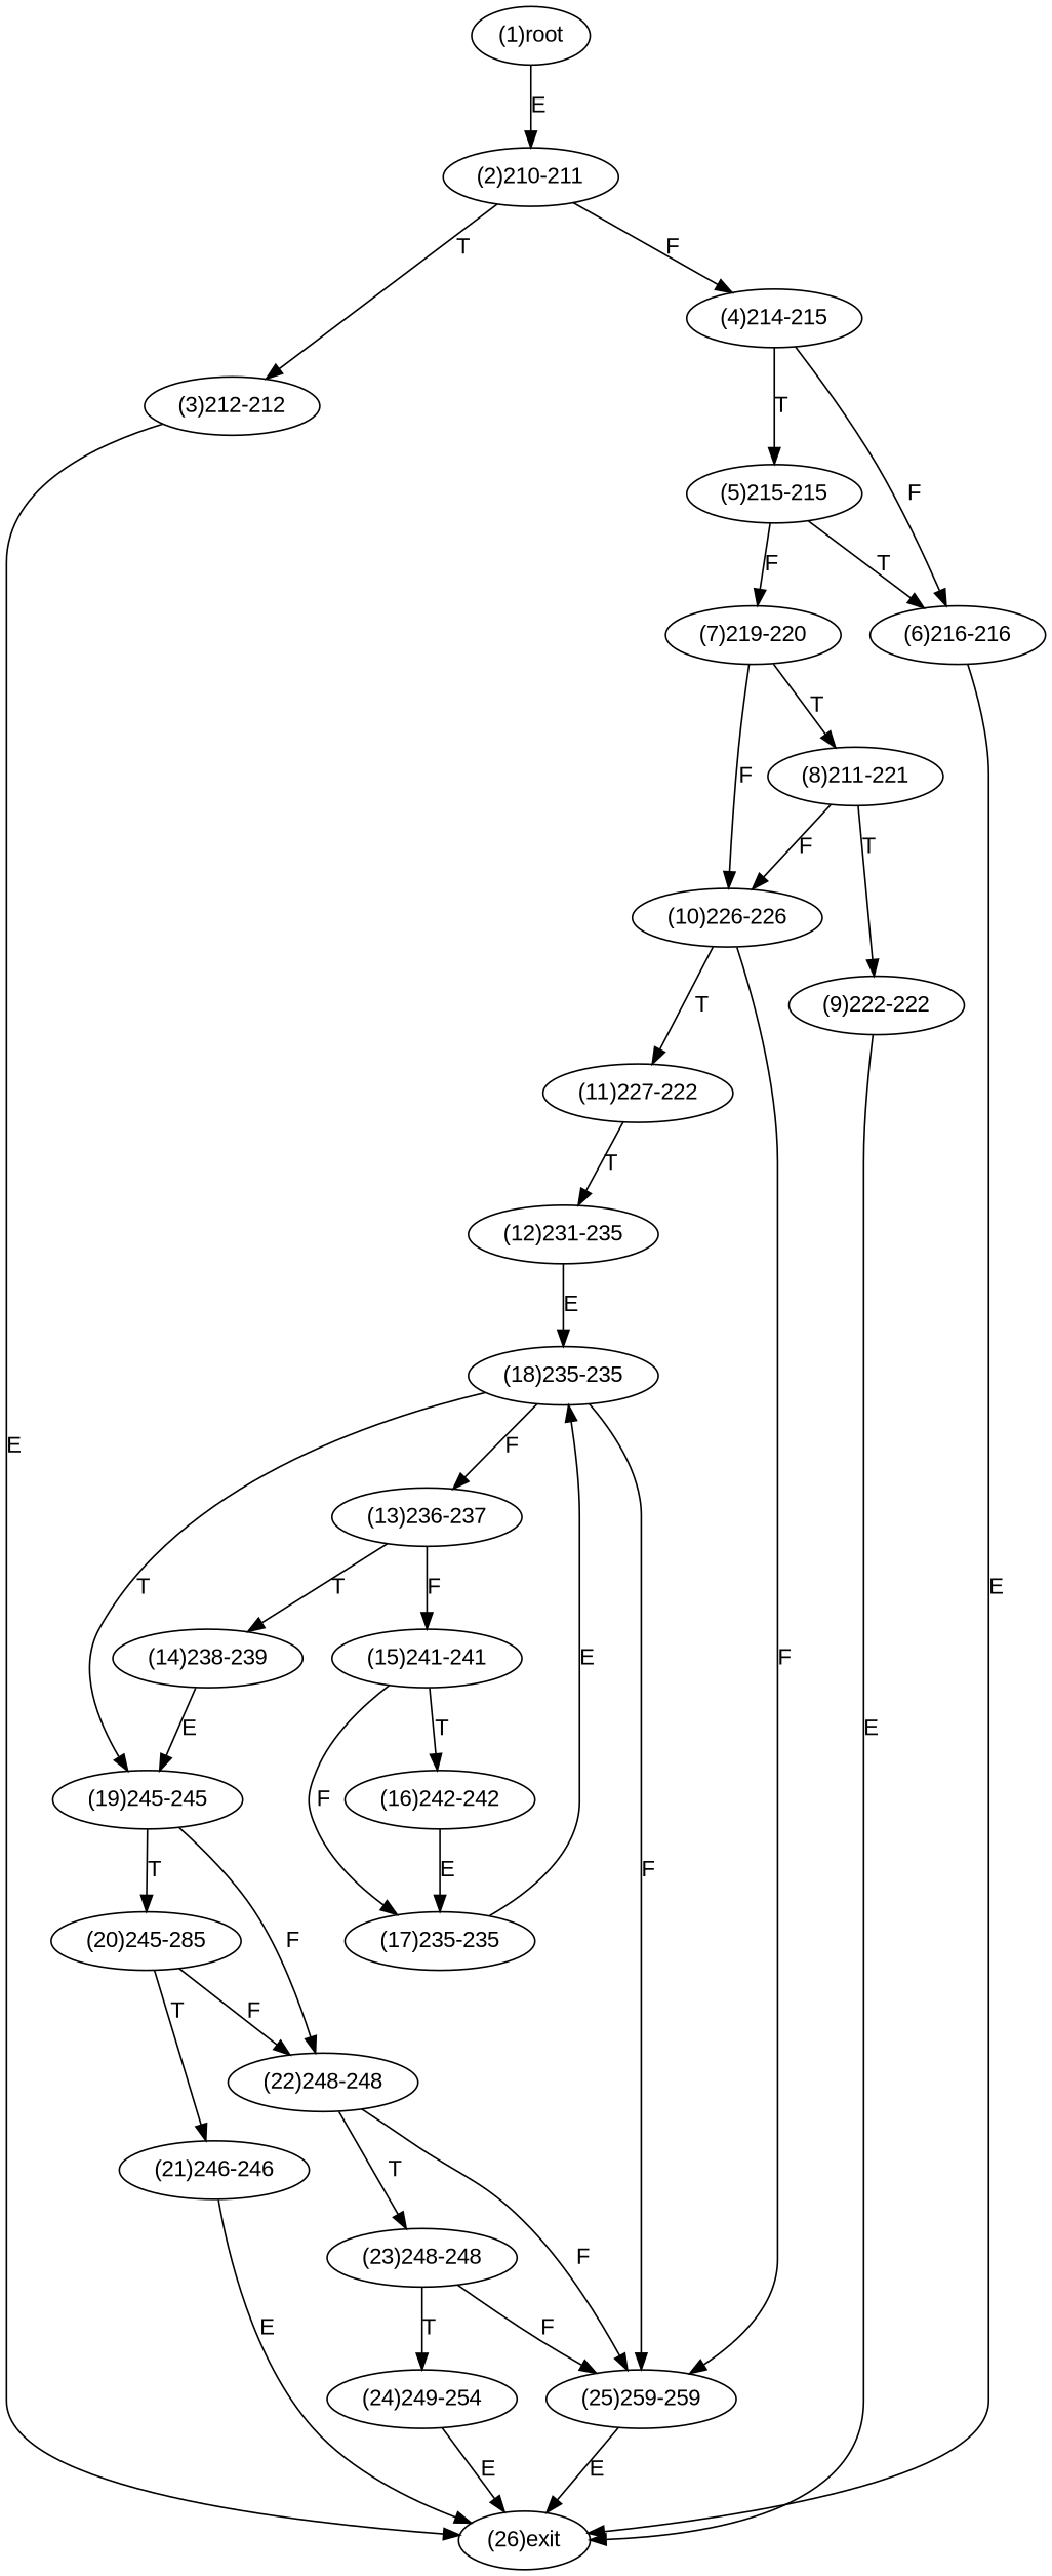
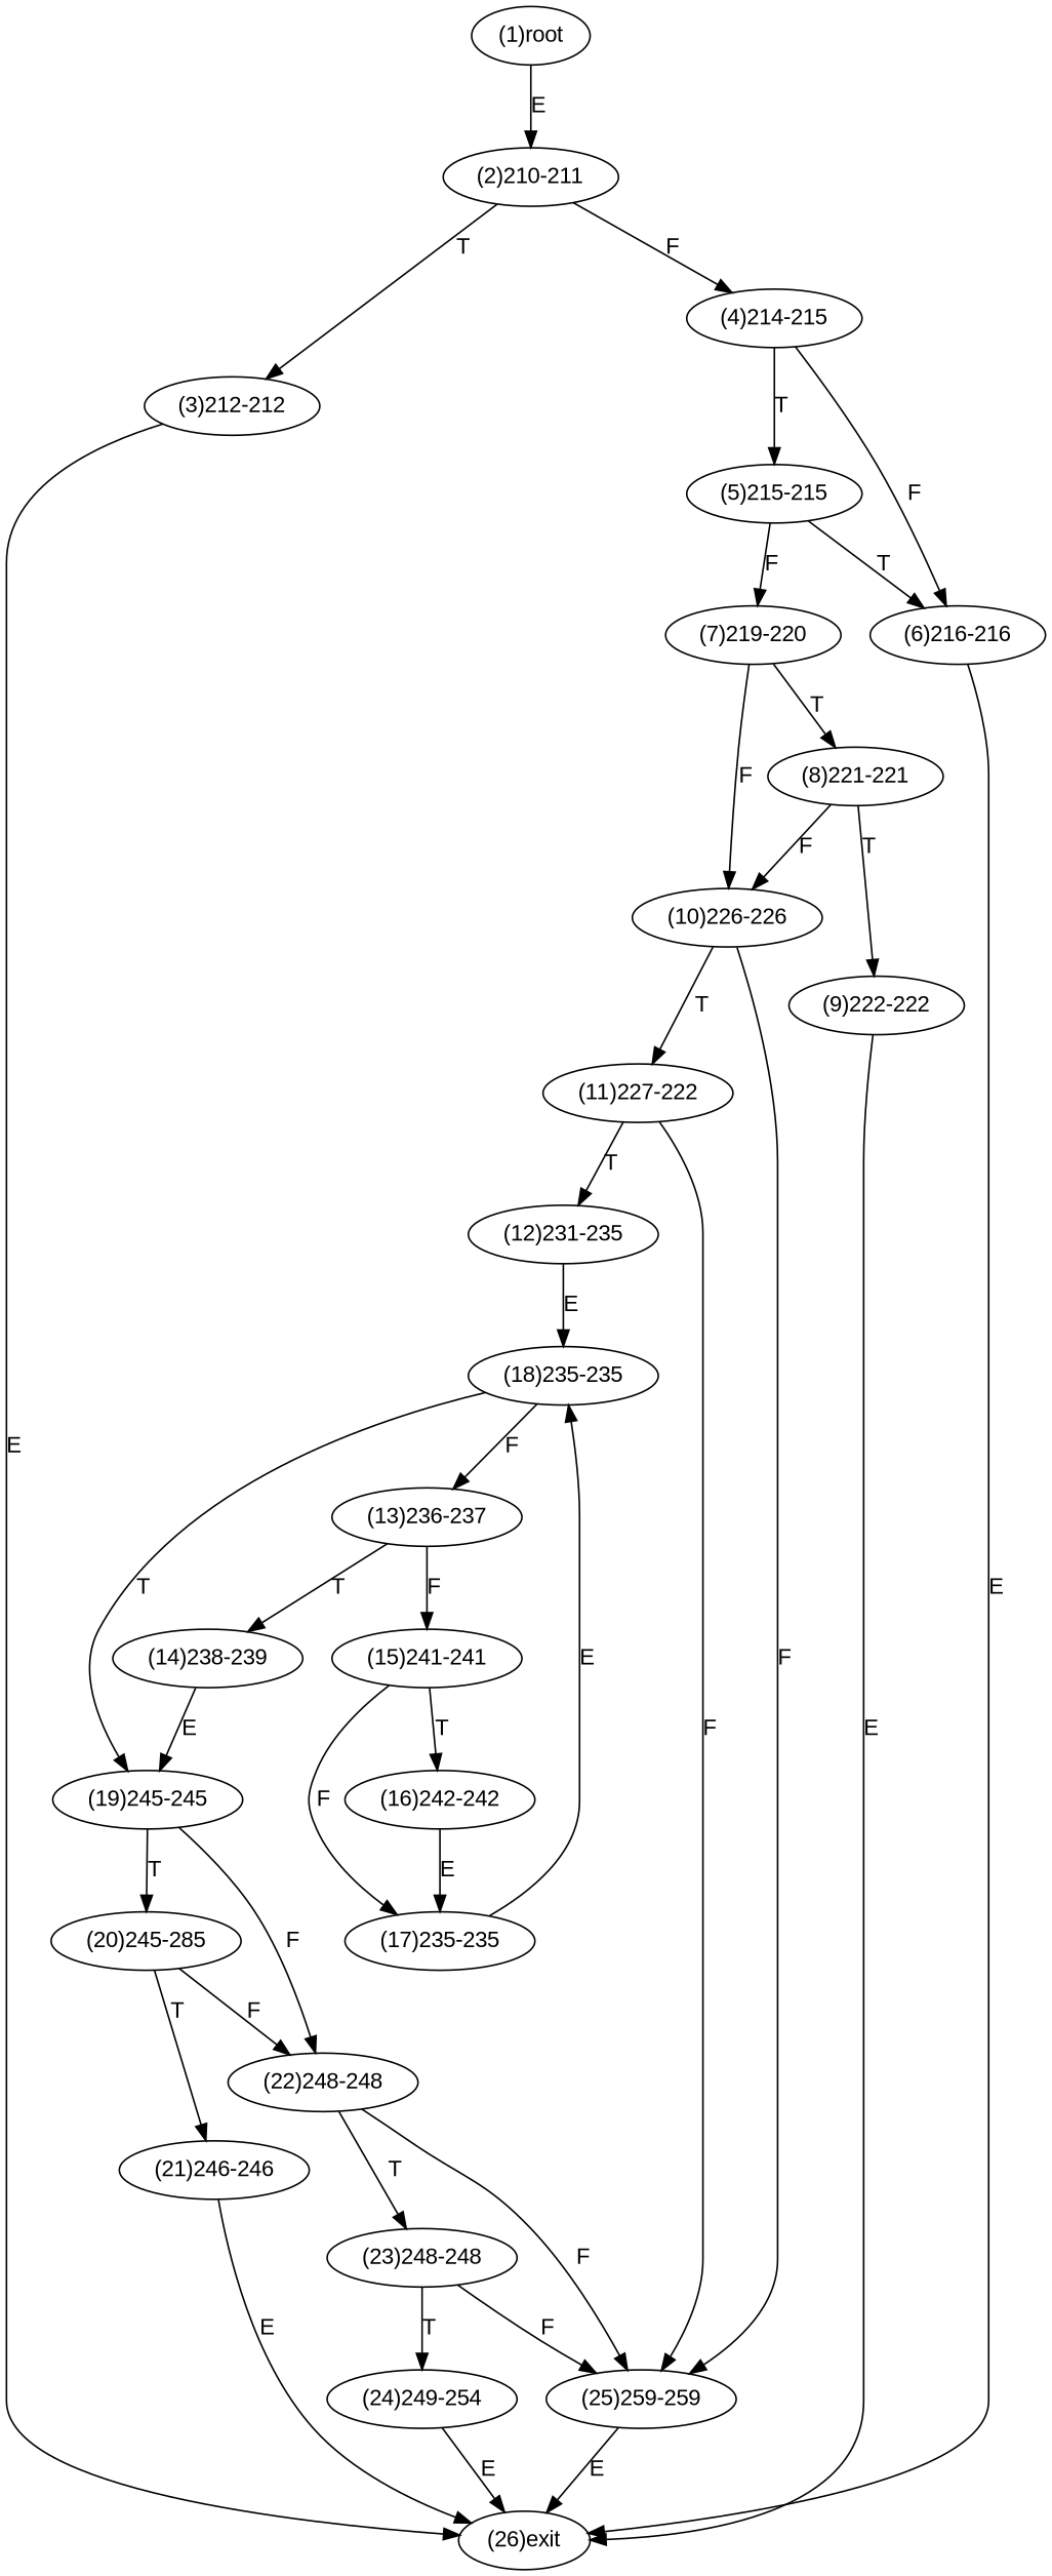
  digraph {
    fontname="Liberation Sans"
    node [fontname="Liberation Sans"]
    edge [fontname="Liberation Sans"]
    n1 [label="(1)root"]
    n2 [label="(2)210-211"]
    n3 [label="(3)212-212"]
    n4 [label="(4)214-215"]
    n5 [label="(26)exit"]
    n6 [label="(5)215-215"]
    n7 [label="(6)216-216"]
    n8 [label="(7)219-220"]
-   n9 [label="(8)211-221"]
+   n9 [label="(8)221-221"]
    n10 [label="(10)226-226"]
    n11 [label="(9)222-222"]
    n12 [label="(11)227-222"]
    n13 [label="(25)259-259"]
    n14 [label="(12)231-235"]
    n15 [label="(18)235-235"]
    n16 [label="(13)236-237"]
    n17 [label="(19)245-245"]
    n18 [label="(14)238-239"]
    n19 [label="(15)241-241"]
    n20 [label="(17)235-235"]
    n21 [label="(16)242-242"]
    n22 [label="(20)245-285"]
    n23 [label="(22)248-248"]
    n24 [label="(21)246-246"]
    n25 [label="(23)248-248"]
    n26 [label="(24)249-254"]
    n1 -> n2 [label=E]
    n2 -> n3 [label=T]
    n2 -> n4 [label=F]
    n3 -> n5 [label=E]
    n4 -> n6 [label=T]
    n4 -> n7 [label=F]
    n6 -> n7 [label=T]
    n6 -> n8 [label=F]
    n7 -> n5 [label=E]
    n8 -> n9 [label=T]
    n8 -> n10 [label=F]
    n9 -> n10 [label=F]
    n9 -> n11 [label=T]
    n10 -> n12 [label=T]
    n10 -> n13 [label=F]
    n11 -> n5 [label=E]
-   n15 -> n13 [label=F]
+   n12 -> n13 [label=F]
    n12 -> n14 [label=T]
    n13 -> n5 [label=E]
    n14 -> n15 [label=E]
    n15 -> n16 [label=F]
    n15 -> n17 [label=T]
    n16 -> n18 [label=T]
    n16 -> n19 [label=F]
    n17 -> n22 [label=T]
    n17 -> n23 [label=F]
    n18 -> n17 [label=E]
    n19 -> n20 [label=F]
    n19 -> n21 [label=T]
    n20 -> n15 [label=E]
    n21 -> n20 [label=E]
    n22 -> n23 [label=F]
    n22 -> n24 [label=T]
    n23 -> n13 [label=F]
    n23 -> n25 [label=T]
    n24 -> n5 [label=E]
    n25 -> n13 [label=F]
    n25 -> n26 [label=T]
    n26 -> n5 [label=E]
  }
